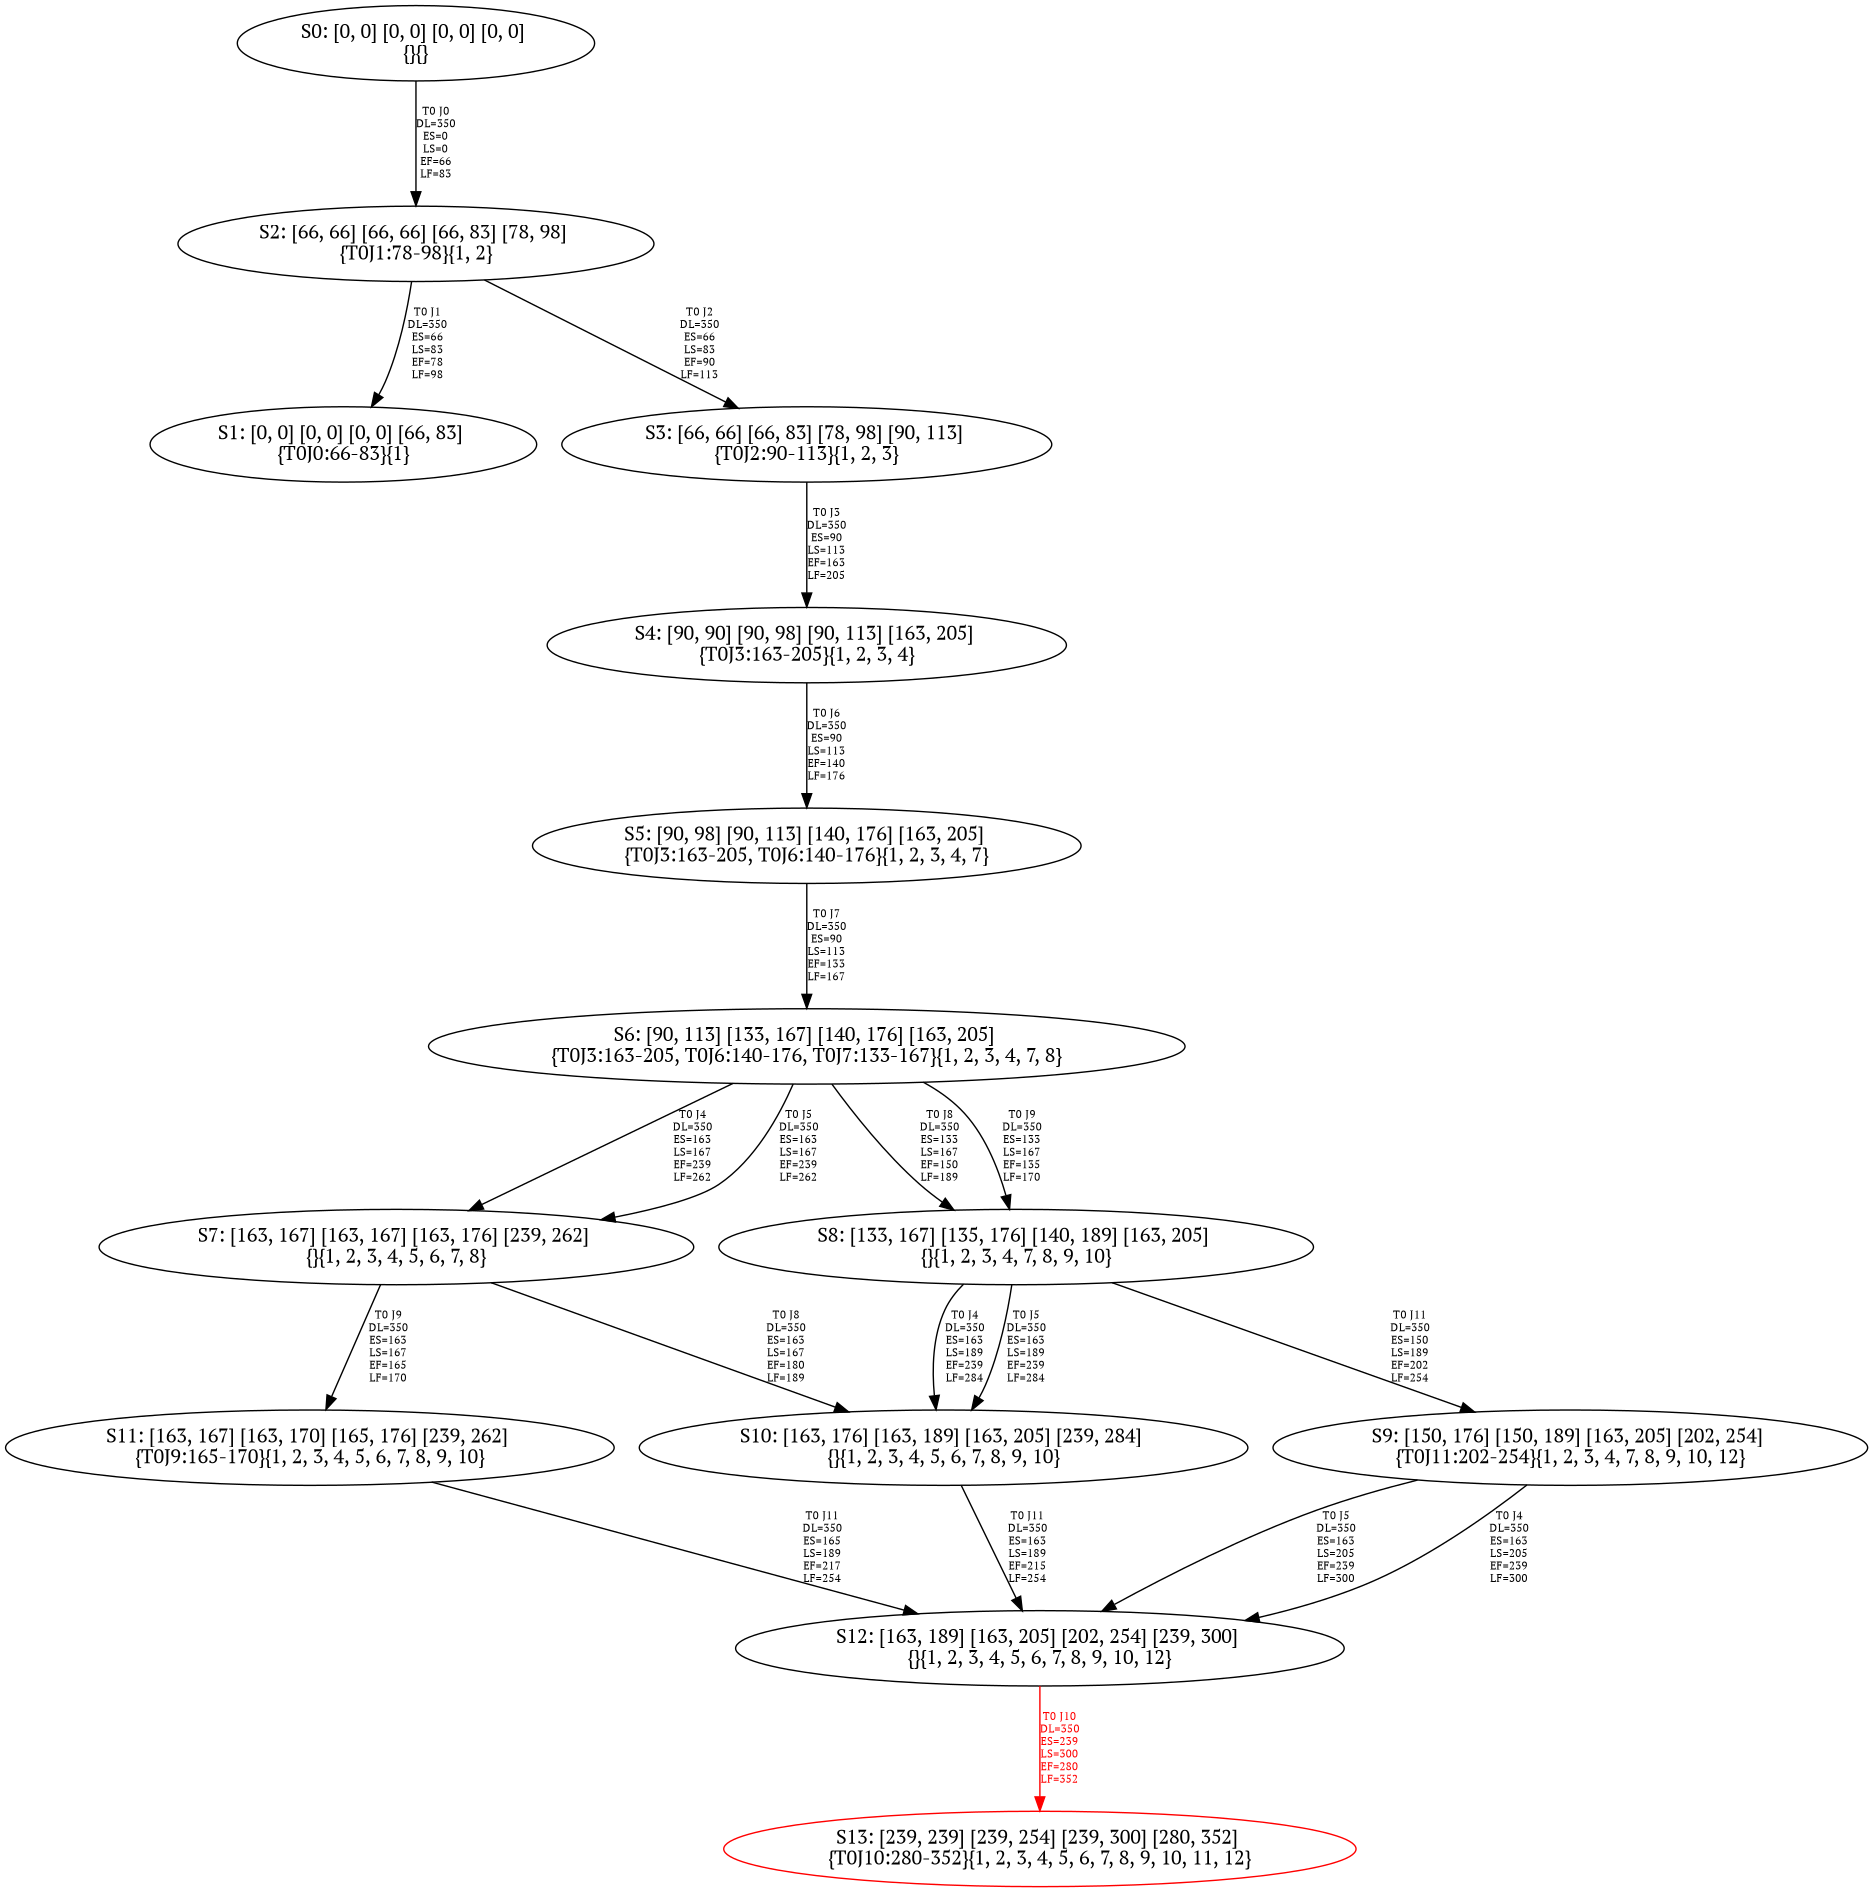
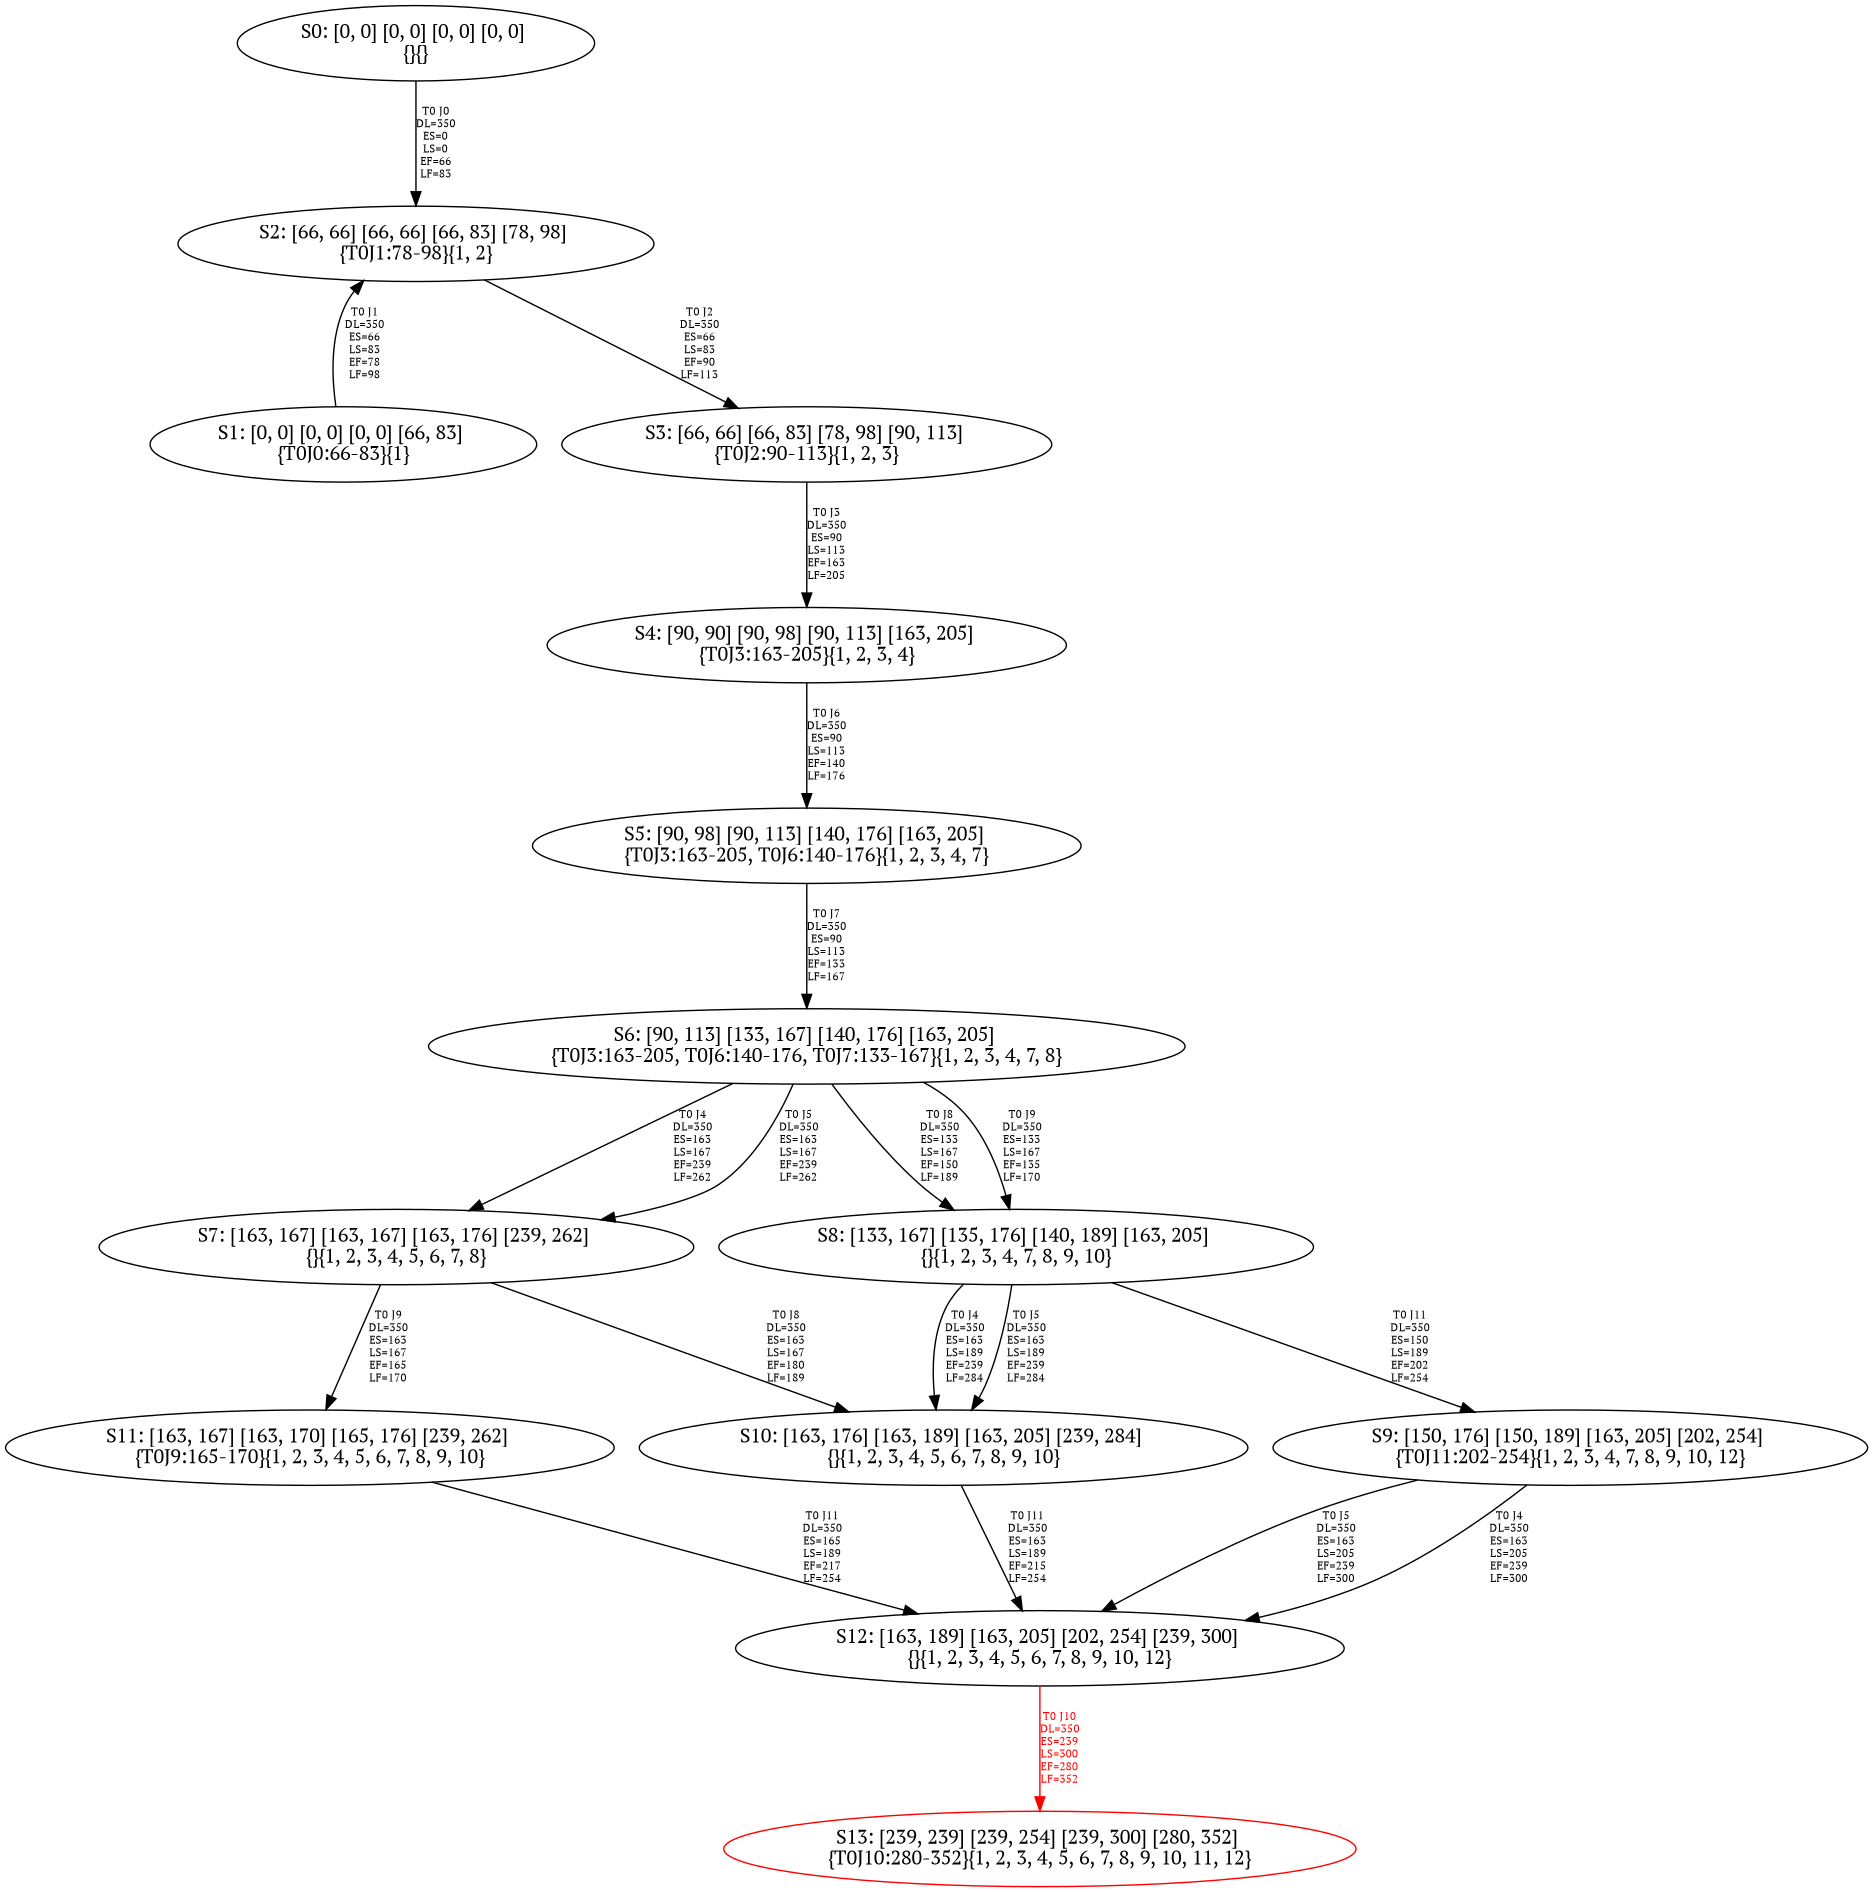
  digraph {
    fontname="PT Serif"
    node [fontname="PT Serif"]
    edge [fontname="PT Serif" fontsize=8]
    n1 [label="S0: [0, 0] [0, 0] [0, 0] [0, 0] \n{}{}"]
    n2 [label="S2: [66, 66] [66, 66] [66, 83] [78, 98] \n{T0J1:78-98}{1, 2}"]
    n3 [label="S1: [0, 0] [0, 0] [0, 0] [66, 83] \n{T0J0:66-83}{1}"]
    n4 [label="S3: [66, 66] [66, 83] [78, 98] [90, 113] \n{T0J2:90-113}{1, 2, 3}"]
    n5 [label="S4: [90, 90] [90, 98] [90, 113] [163, 205] \n{T0J3:163-205}{1, 2, 3, 4}"]
    n6 [label="S5: [90, 98] [90, 113] [140, 176] [163, 205] \n{T0J3:163-205, T0J6:140-176}{1, 2, 3, 4, 7}"]
    n7 [label="S6: [90, 113] [133, 167] [140, 176] [163, 205] \n{T0J3:163-205, T0J6:140-176, T0J7:133-167}{1, 2, 3, 4, 7, 8}"]
    n8 [label="S7: [163, 167] [163, 167] [163, 176] [239, 262] \n{}{1, 2, 3, 4, 5, 6, 7, 8}"]
    n9 [label="S8: [133, 167] [135, 176] [140, 189] [163, 205] \n{}{1, 2, 3, 4, 7, 8, 9, 10}"]
    n10 [label="S10: [163, 176] [163, 189] [163, 205] [239, 284] \n{}{1, 2, 3, 4, 5, 6, 7, 8, 9, 10}"]
    n11 [label="S11: [163, 167] [163, 170] [165, 176] [239, 262] \n{T0J9:165-170}{1, 2, 3, 4, 5, 6, 7, 8, 9, 10}"]
    n12 [label="S9: [150, 176] [150, 189] [163, 205] [202, 254] \n{T0J11:202-254}{1, 2, 3, 4, 7, 8, 9, 10, 12}"]
    n13 [label="S12: [163, 189] [163, 205] [202, 254] [239, 300] \n{}{1, 2, 3, 4, 5, 6, 7, 8, 9, 10, 12}"]
    n14 [color=Red label="S13: [239, 239] [239, 254] [239, 300] [280, 352] \n{T0J10:280-352}{1, 2, 3, 4, 5, 6, 7, 8, 9, 10, 11, 12}"]
    n1 -> n2 [label="T0 J0\nDL=350\nES=0\nLS=0\nEF=66\nLF=83"]
    n2 -> n4 [label="T0 J2\nDL=350\nES=66\nLS=83\nEF=90\nLF=113"]
-   n2 -> n3 [label="T0 J1\nDL=350\nES=66\nLS=83\nEF=78\nLF=98"]
+   n3 -> n2 [label="T0 J1\nDL=350\nES=66\nLS=83\nEF=78\nLF=98"]
    n4 -> n5 [label="T0 J3\nDL=350\nES=90\nLS=113\nEF=163\nLF=205"]
    n5 -> n6 [label="T0 J6\nDL=350\nES=90\nLS=113\nEF=140\nLF=176"]
    n6 -> n7 [label="T0 J7\nDL=350\nES=90\nLS=113\nEF=133\nLF=167"]
    n7 -> n8 [label="T0 J4\nDL=350\nES=163\nLS=167\nEF=239\nLF=262"]
    n7 -> n8 [label="T0 J5\nDL=350\nES=163\nLS=167\nEF=239\nLF=262"]
    n7 -> n9 [label="T0 J8\nDL=350\nES=133\nLS=167\nEF=150\nLF=189"]
    n7 -> n9 [label="T0 J9\nDL=350\nES=133\nLS=167\nEF=135\nLF=170"]
    n8 -> n10 [label="T0 J8\nDL=350\nES=163\nLS=167\nEF=180\nLF=189"]
    n8 -> n11 [label="T0 J9\nDL=350\nES=163\nLS=167\nEF=165\nLF=170"]
    n9 -> n10 [label="T0 J4\nDL=350\nES=163\nLS=189\nEF=239\nLF=284"]
    n9 -> n10 [label="T0 J5\nDL=350\nES=163\nLS=189\nEF=239\nLF=284"]
    n9 -> n12 [label="T0 J11\nDL=350\nES=150\nLS=189\nEF=202\nLF=254"]
    n10 -> n13 [label="T0 J11\nDL=350\nES=163\nLS=189\nEF=215\nLF=254"]
    n11 -> n13 [label="T0 J11\nDL=350\nES=165\nLS=189\nEF=217\nLF=254"]
    n12 -> n13 [label="T0 J4\nDL=350\nES=163\nLS=205\nEF=239\nLF=300"]
    n12 -> n13 [label="T0 J5\nDL=350\nES=163\nLS=205\nEF=239\nLF=300"]
    n13 -> n14 [color=Red fontcolor=Red label="T0 J10\nDL=350\nES=239\nLS=300\nEF=280\nLF=352"]
  }
